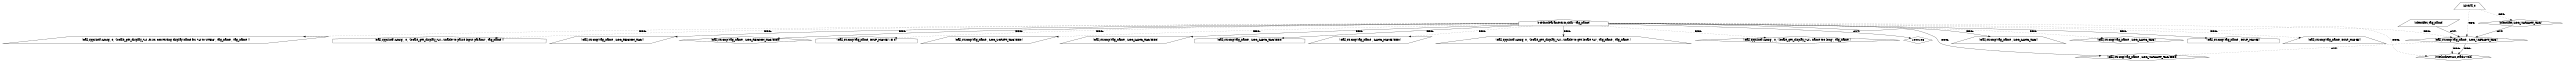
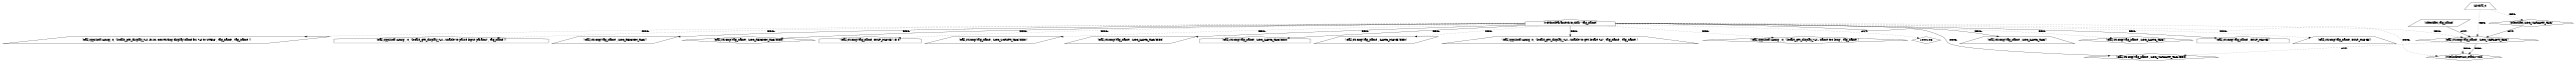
  digraph {
    node [shape=diamond]
    edge [style=dotted]
    n1 [label="(Call,strcmp(tag_name , LOC_VARIANT_TAG))"]
    n2 [label="(MethodReturn,static void)"]
    n3 [label="(Call,strcmp(tag_name , LOC_VARIANT_TAG)==0)"]
    n4 [label="(Identifier,LOC_VARIANT_TAG)"]
    n5 [label="(MethodParameterIn,char* tag_name)" shape=house]
    n6 [label="(Call,strcmp(tag_name , LOC_LANG_TAG))" shape=trapezium]
    n7 [label="(Call,strcmp(tag_name , LOC_LANG_TAG))"]
    n8 [label="(Call,strcmp(tag_name , DISP_NAME))" shape=house]
    n9 [label="(Call,strcmp(tag_name, DISP_NAME))" shape=trapezium]
    n10 [label="(Call,spprintf(&msg, 0, \"locale_get_display_%s :error converting display name for %s to UTF-8\", tag_name , tag_name ))" shape=parallelogram]
    n11 [label="(Call,spprintf(&msg , 0, \"locale_get_display_%s : unable to parse input params\", tag_name ))" shape=house]
    n12 [label="(Call,strcmp(tag_name , LOC_REGION_TAG))" shape=parallelogram]
    n13 [label="(Call,strcmp(tag_name , LOC_REGION_TAG)==0)"]
    n14 [label="(Call,strcmp(tag_name, DISP_NAME) != 0)" shape=house]
    n15 [label="(Call,strcmp(tag_name , LOC_SCRIPT_TAG)==0)" shape=parallelogram]
    n16 [label="(Call,strcmp(tag_name , LOC_LANG_TAG)==0)" shape=parallelogram]
    n17 [label="(Call,strcmp(tag_name , LOC_LANG_TAG)==0)" shape=house]
    n18 [label="(Call,strcmp(tag_name , LANG_NAME)==0)" shape=parallelogram]
    n19 [label="(Call,spprintf(&msg, 0, \"locale_get_display_%s : unable to get locale %s\", tag_name , tag_name ))" shape=trapezium]
    n20 [label="(Call,spprintf(&msg , 0, \"locale_get_display_%s : name too long\", tag_name ))"]
    1000108
    n22 [label="(Identifier,tag_name)" shape=parallelogram]
    n23 [label="(Literal,0)" shape=trapezium]
    n1 -> n2 [label="DDG: " style=solid]
    n1 -> n2 [label="DDG: "]
    n1 -> n3 [label="AST: "]
    n4 -> n1 [label="AST: " style=solid]
    n5 -> n1 [label="DDG: "]
    n5 -> n2 [label="DDG: "]
    n5 -> n3 [label="DDG: " style=solid]
    n5 -> n6 [label="DDG: " style=solid]
    n5 -> n7 [label="DDG: "]
    n5 -> n8 [label="DDG: " style=solid]
    n5 -> n9 [label="DDG: "]
    n5 -> n10 [label="DDG: "]
    n5 -> n11 [label="DDG: "]
    n5 -> n12 [label="DDG: " style=solid]
    n5 -> n13 [label="DDG: " style=solid]
    n5 -> n14 [label="DDG: "]
    n5 -> n15 [label="DDG: "]
    n5 -> n16 [label="DDG: " style=solid]
    n5 -> n17 [label="DDG: " style=solid]
    n5 -> n18 [label="DDG: "]
    n5 -> n19 [label="DDG: " style=solid]
    n5 -> n20 [label="DDG: "]
-   n5 -> 1000108 [label="AST: " style=solid]
+   n5 -> 1000108 [label="AST: "]
    n22 -> n1 [label="AST: " style=solid]
    n23 -> n1 [label="CFG: "]
    n23 -> n4 [label="CFG: "]
  }
